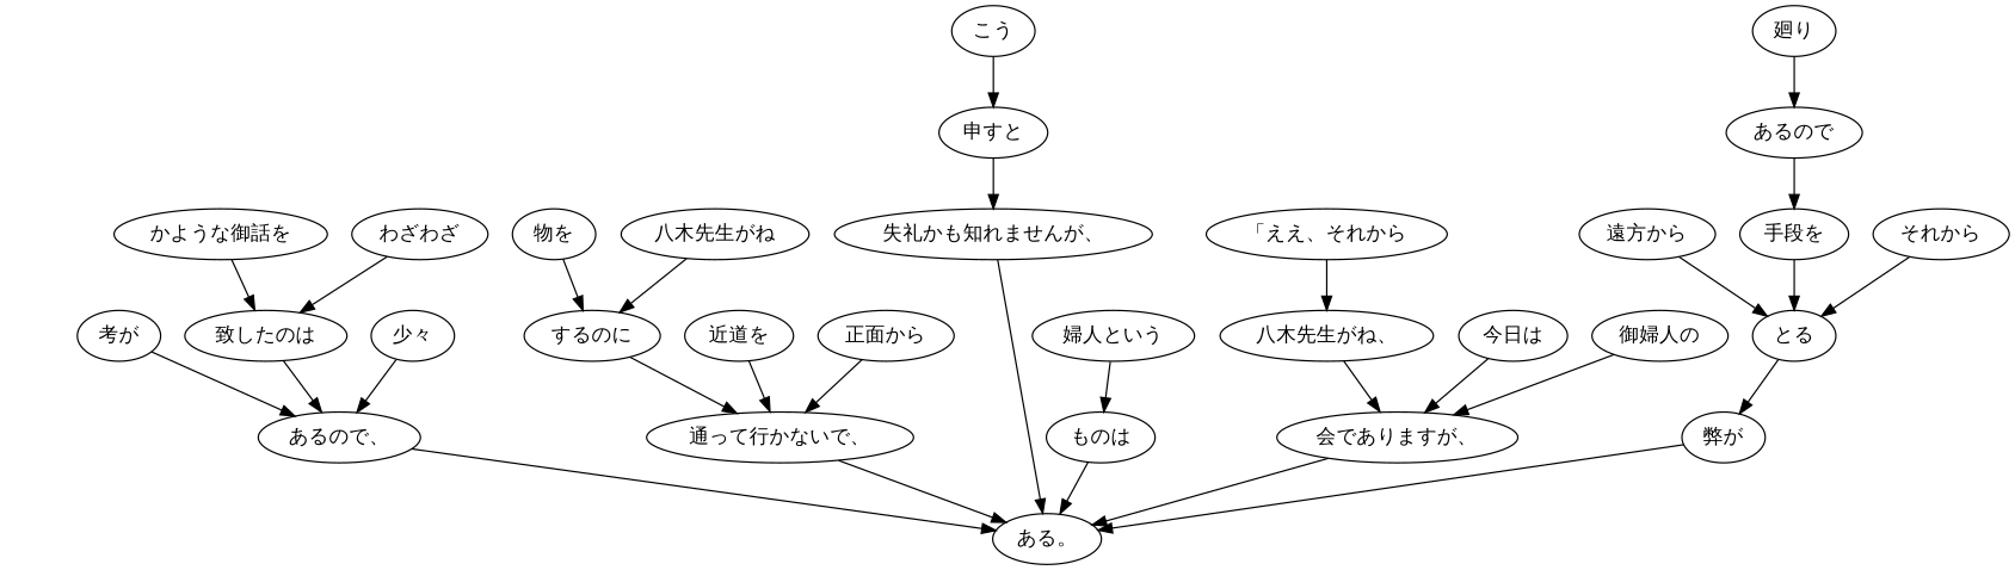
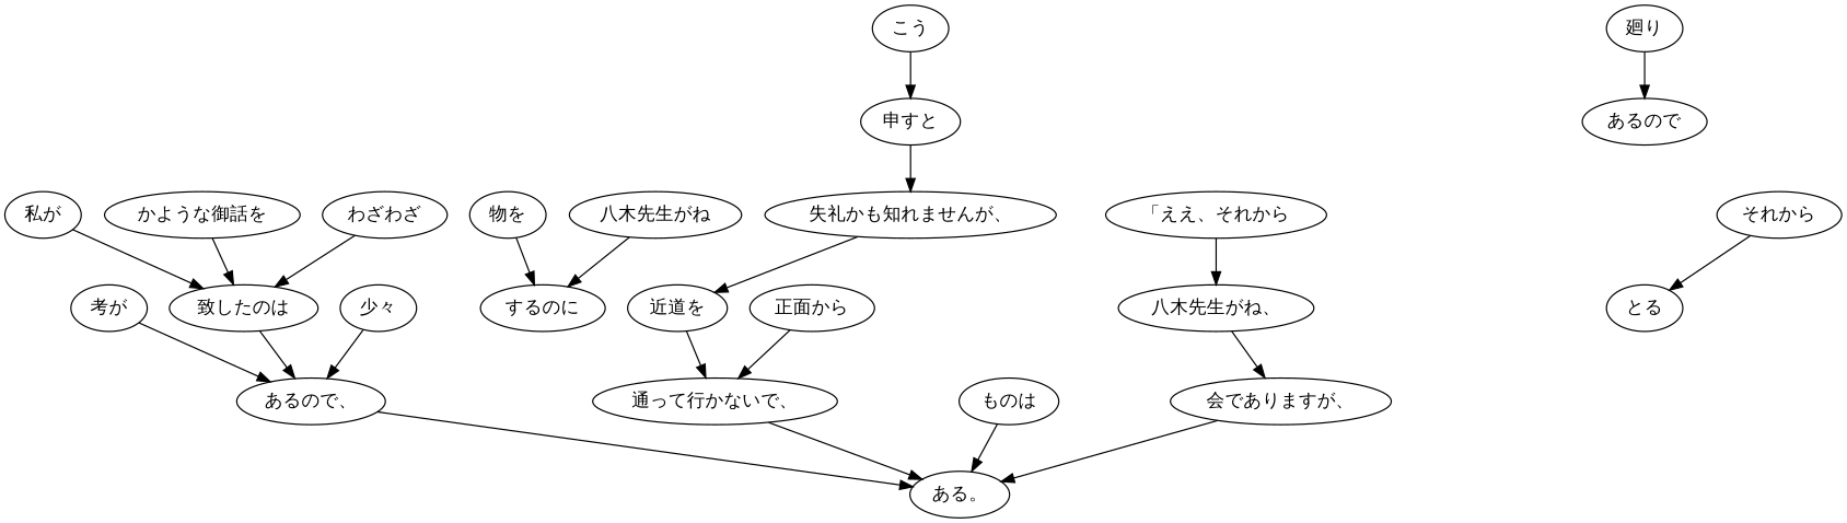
  digraph {
    n1 [label="「ええ、それから"]
    n2 [label="八木先生がね、"]
    n3 [label="会でありますが、"]
    n4 [label="ある。"]
-   n5 [label="今日は"]
-   n6 [label="御婦人の"]
+   n7 [label="私が"]
    n8 [label="致したのは"]
    n9 [label="あるので、"]
    n10 [label="かような御話を"]
    n11 [label="わざわざ"]
    n12 [label="少々"]
    n13 [label="考が"]
    n14 [label="こう"]
    n15 [label="申すと"]
    n16 [label="失礼かも知れませんが、"]
-   n17 [label="婦人という"]
    n18 [label="ものは"]
    n19 [label="八木先生がね"]
    n20 [label="するのに"]
    n21 [label="通って行かないで、"]
    n22 [label="物を"]
    n23 [label="正面から"]
    n24 [label="近道を"]
    n25 [label="それから"]
    n26 [label="とる"]
-   n27 [label="弊が"]
-   n28 [label="遠方から"]
    n29 [label="廻り"]
    n30 [label="あるので"]
-   n31 [label="手段を"]
    n1 -> n2
    n2 -> n3
    n3 -> n4
-   n5 -> n3
-   n6 -> n3
+   n7 -> n8
    n8 -> n9
    n9 -> n4
    n10 -> n8
    n11 -> n8
    n12 -> n9
    n13 -> n9
    n14 -> n15
    n15 -> n16
-   n16 -> n4
-   n17 -> n18
+   n16 -> n24
    n18 -> n4
    n19 -> n20
-   n20 -> n21
    n21 -> n4
    n22 -> n20
    n23 -> n21
    n24 -> n21
    n25 -> n26
-   n26 -> n27
-   n27 -> n4
-   n28 -> n26
    n29 -> n30
-   n30 -> n31
-   n31 -> n26
  }
